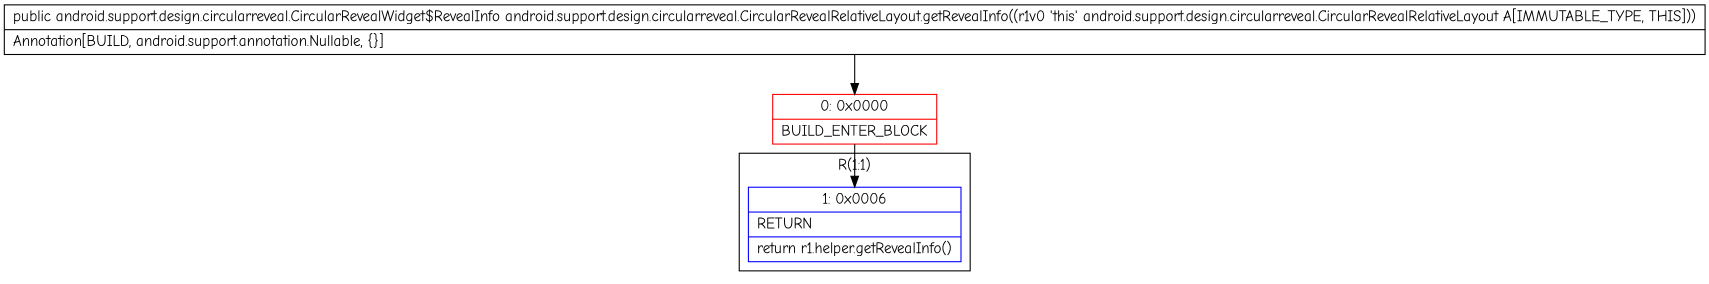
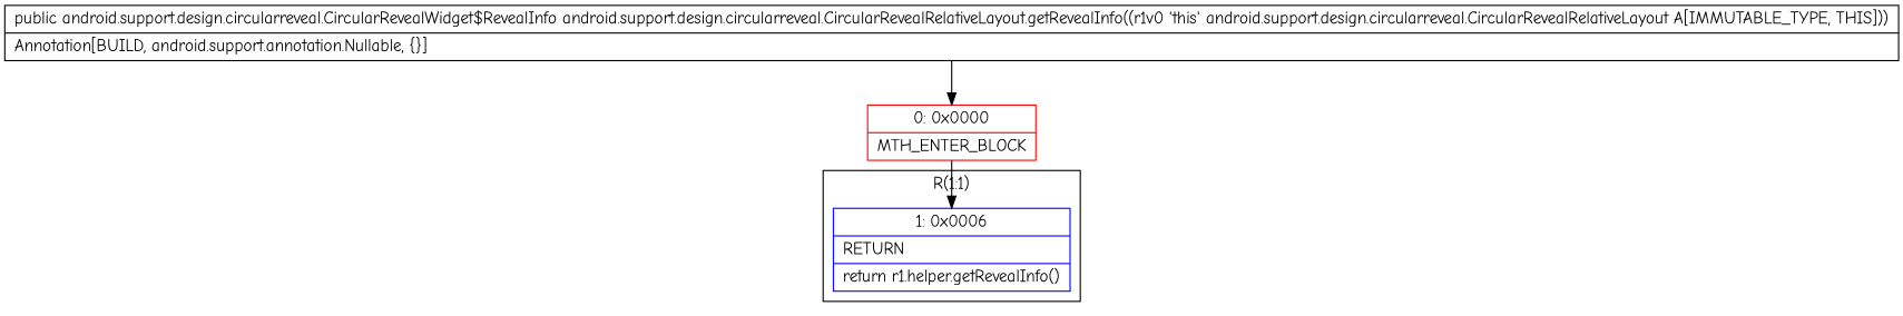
  digraph {
    fontname="Comic Neue"
    node [shape=record fontname="Comic Neue"]
    edge [fontname="Comic Neue"]
    n1 [color=blue label="{1\:\ 0x0006|RETURN\l|return r1.helper.getRevealInfo()\l}"]
-   n2 [color=red label="{0\:\ 0x0000|BUILD_ENTER_BLOCK\l}"]
+   n2 [color=red label="{0\:\ 0x0000|MTH_ENTER_BLOCK\l}"]
    n3 [label="{public android.support.design.circularreveal.CircularRevealWidget$RevealInfo android.support.design.circularreveal.CircularRevealRelativeLayout.getRevealInfo((r1v0 'this' android.support.design.circularreveal.CircularRevealRelativeLayout A[IMMUTABLE_TYPE, THIS]))  | Annotation[BUILD, android.support.annotation.Nullable, \{\}]\l}"]
    subgraph cluster_1 {
      label="R(1:1)"
      n1
    }
    n2 -> n1
    n3 -> n2
  }
